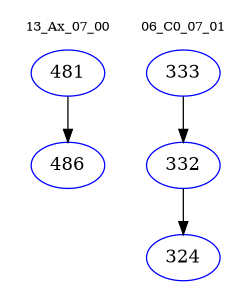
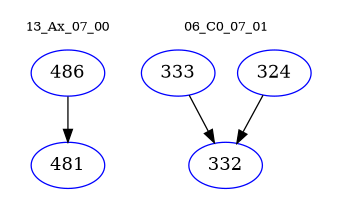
  digraph {
    node [color=blue]
    edge [color=black]
    n1 [label=481]
    n2 [label=486]
    n3 [label=332]
    n4 [label=324]
    n5 [label=333]
    subgraph cluster_1 {
      color=white
      fontsize=10
      label="13_Ax_07_00"
      n1
      n2
    }
    subgraph cluster_2 {
      color=white
      fontsize=10
      label="06_C0_07_01"
      n3
      n4
      n5
    }
-   n1 -> n2
-   n3 -> n4
+   n2 -> n1
+   n4 -> n3
    n5 -> n3
  }
